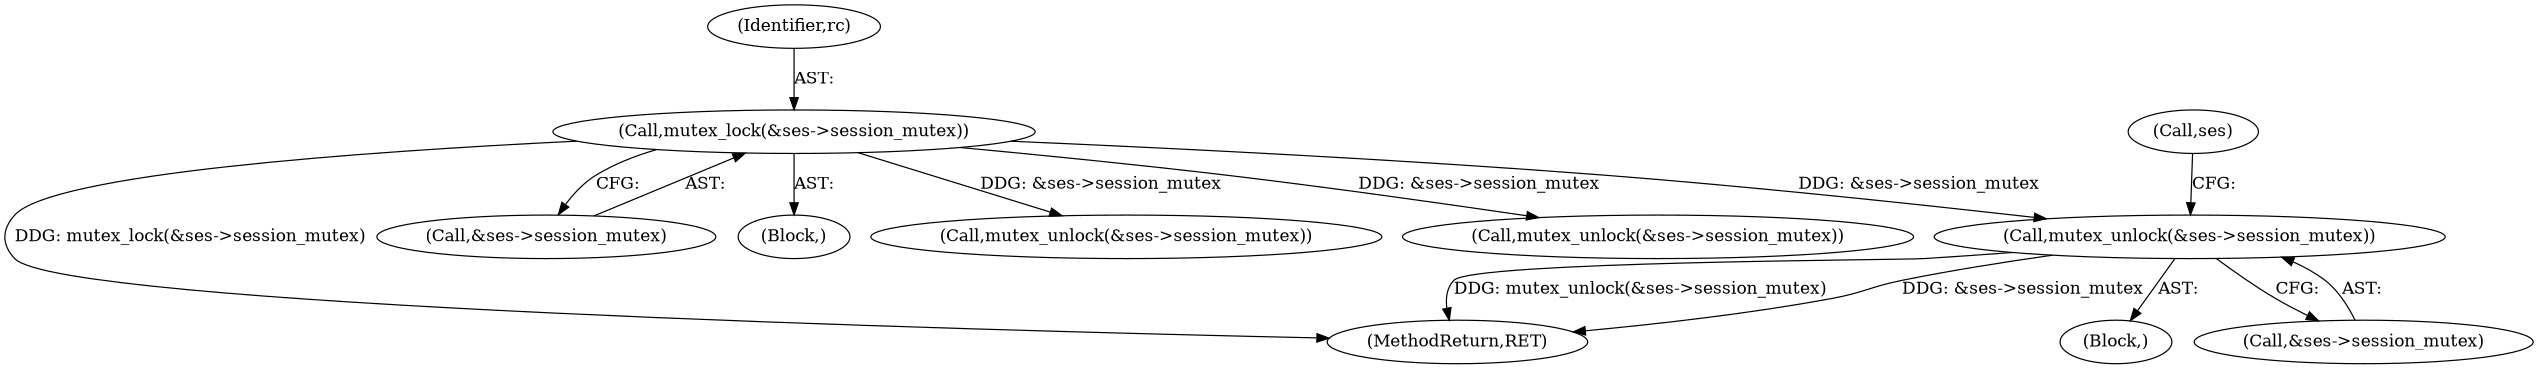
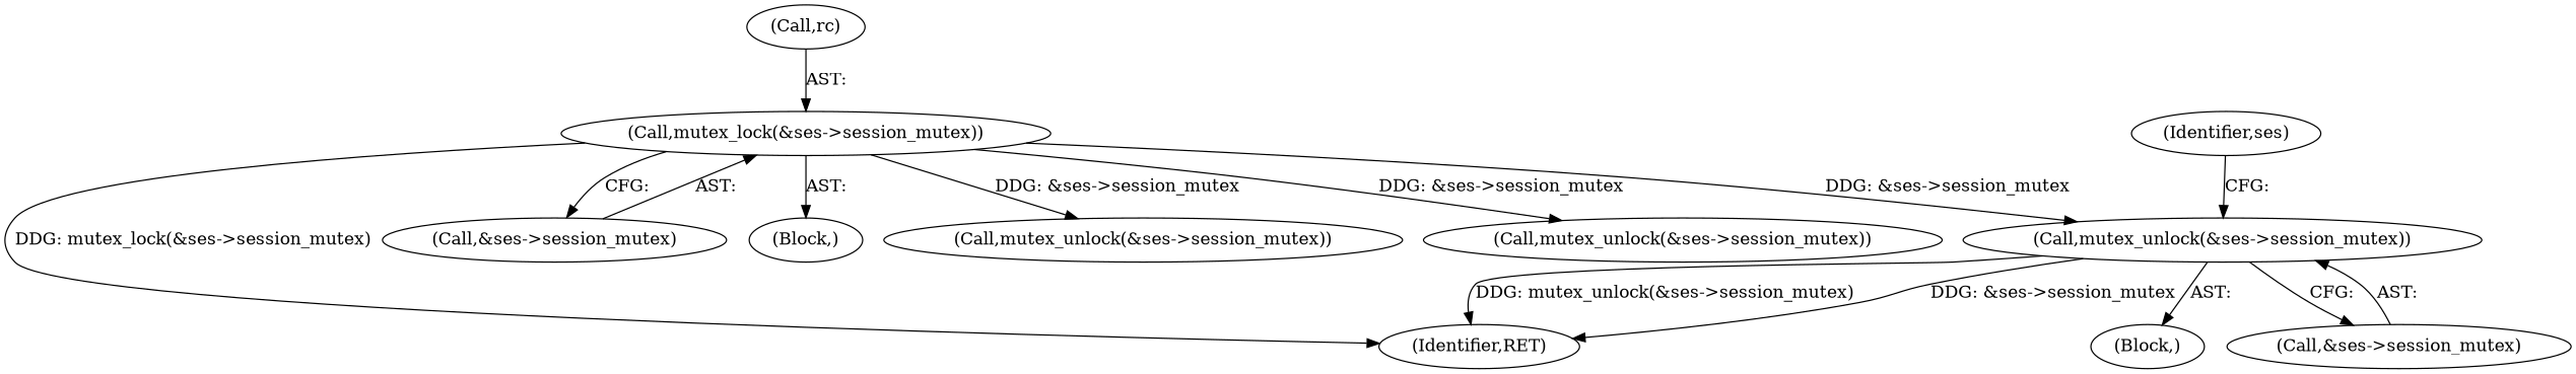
  digraph {
    n1 [label="(Call,mutex_unlock(&ses->session_mutex))"]
-   n2 [label="(MethodReturn,RET)"]
+   n2 [label="(Identifier,RET)"]
    n3 [label="(Block,)"]
    n4 [label="(Call,&ses->session_mutex)"]
    n5 [label="(Call,mutex_lock(&ses->session_mutex))"]
    n6 [label="(Call,&ses->session_mutex)"]
    n7 [label="(Block,)"]
    n8 [label="(Call,mutex_unlock(&ses->session_mutex))"]
    n9 [label="(Call,mutex_unlock(&ses->session_mutex))"]
-   n10 [label="(Call,ses)"]
-   n11 [label="(Identifier,rc)"]
+   n10 [label="(Identifier,ses)"]
+   n11 [label="(Call,rc)"]
    n1 -> n2 [label="DDG: &ses->session_mutex"]
    n1 -> n2 [label="DDG: mutex_unlock(&ses->session_mutex)"]
    n1 -> n3 [label="AST: "]
    n1 -> n4 [label="CFG: "]
    n4 -> n1 [label="AST: "]
    n5 -> n1 [label="DDG: &ses->session_mutex"]
    n5 -> n2 [label="DDG: mutex_lock(&ses->session_mutex)"]
    n5 -> n6 [label="CFG: "]
    n5 -> n7 [label="AST: "]
    n5 -> n8 [label="DDG: &ses->session_mutex"]
    n5 -> n9 [label="DDG: &ses->session_mutex"]
    n6 -> n5 [label="AST: "]
    n10 -> n1 [label="CFG: "]
    n11 -> n5 [label="AST: "]
  }
